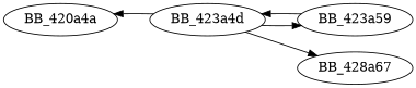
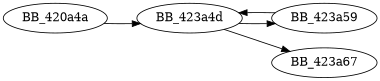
  digraph {
    rankdir=LR
    n1 [label=BB_420a4a]
    BB_423a4d
    BB_423a59
-   BB_423a67 [label=BB_428a67]
-   BB_423a4d -> n1
+   BB_423a67
+   n1 -> BB_423a4d
    BB_423a4d -> BB_423a59
    BB_423a4d -> BB_423a67
    BB_423a59 -> BB_423a4d
  }
